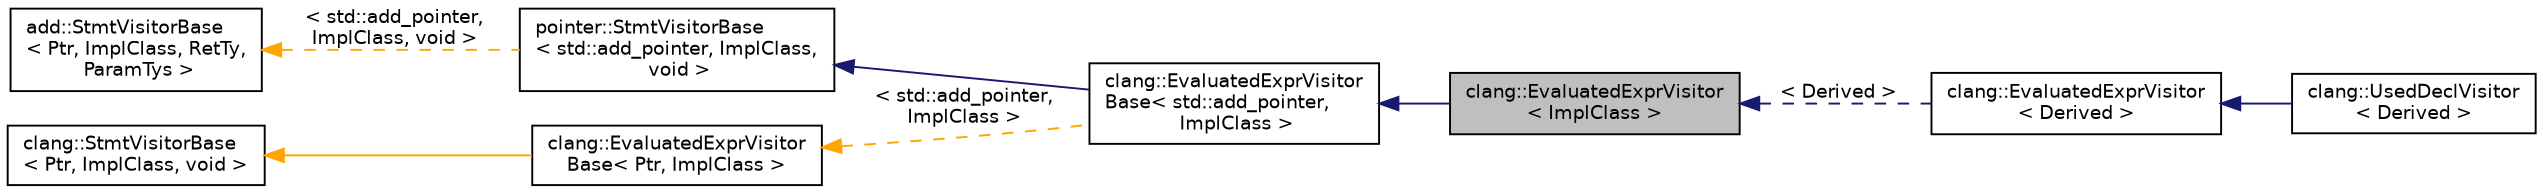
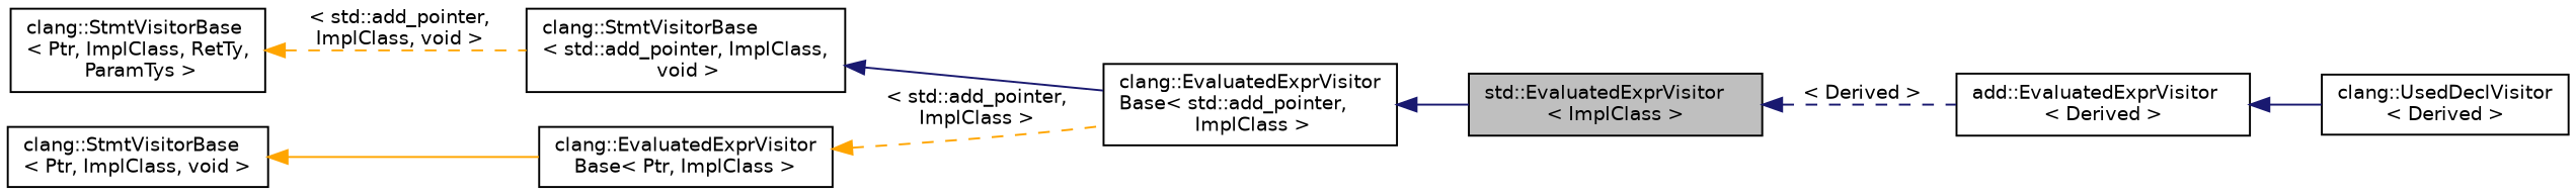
  digraph {
    rankdir=LR
    node [color=black fontname=Helvetica fontsize=10 shape=record]
    edge [color=midnightblue dir=back fontname=Helvetica fontsize=10 labelfontname=Helvetica labelfontsize=10 style=solid]
-   n1 [fillcolor=grey75 fontcolor=black height=0.2 label="clang::EvaluatedExprVisitor\l\< ImplClass \>" style=filled width=0.4]
-   n2 [height=0.2 label="clang::EvaluatedExprVisitor\l\< Derived \>" width=0.4]
+   n1 [fillcolor=grey75 fontcolor=black height=0.2 label="std::EvaluatedExprVisitor\l\< ImplClass \>" style=filled width=0.4]
+   n2 [height=0.2 label="add::EvaluatedExprVisitor\l\< Derived \>" width=0.4]
    n3 [height=0.2 label="clang::UsedDeclVisitor\l\< Derived \>" width=0.4]
    n4 [height=0.2 label="clang::EvaluatedExprVisitor\lBase\< std::add_pointer,\l ImplClass \>" width=0.4]
-   n5 [height=0.2 label="pointer::StmtVisitorBase\l\< std::add_pointer, ImplClass,\l void \>" width=0.4]
-   n6 [height=0.2 label="add::StmtVisitorBase\l\< Ptr, ImplClass, RetTy,\l ParamTys \>" width=0.4]
+   n5 [height=0.2 label="clang::StmtVisitorBase\l\< std::add_pointer, ImplClass,\l void \>" width=0.4]
+   n6 [height=0.2 label="clang::StmtVisitorBase\l\< Ptr, ImplClass, RetTy,\l ParamTys \>" width=0.4]
    n7 [height=0.2 label="clang::StmtVisitorBase\l\< Ptr, ImplClass, void \>" width=0.4]
    n8 [height=0.2 label="clang::EvaluatedExprVisitor\lBase\< Ptr, ImplClass \>" width=0.4]
    n1 -> n2 [label=" \< Derived \>" style=dashed]
    n2 -> n3
    n4 -> n1
    n5 -> n4
    n6 -> n5 [color=orange label=" \< std::add_pointer,\l ImplClass, void \>" style=dashed]
    n7 -> n8 [color=orange]
    n8 -> n4 [color=orange label=" \< std::add_pointer,\l ImplClass \>" style=dashed]
  }
